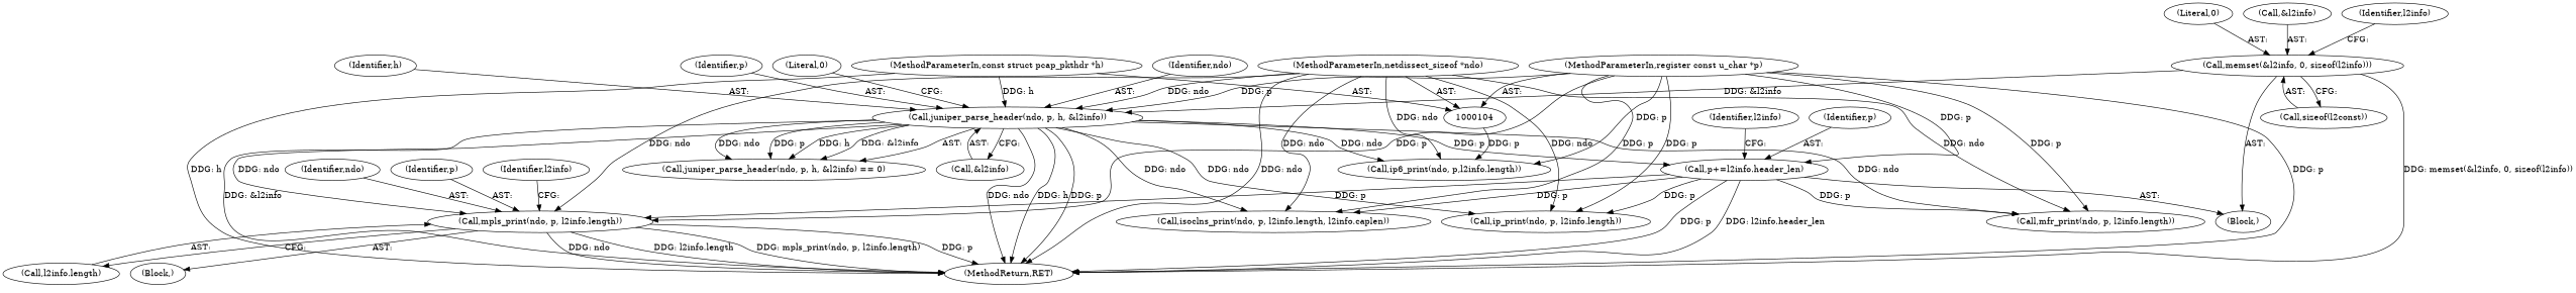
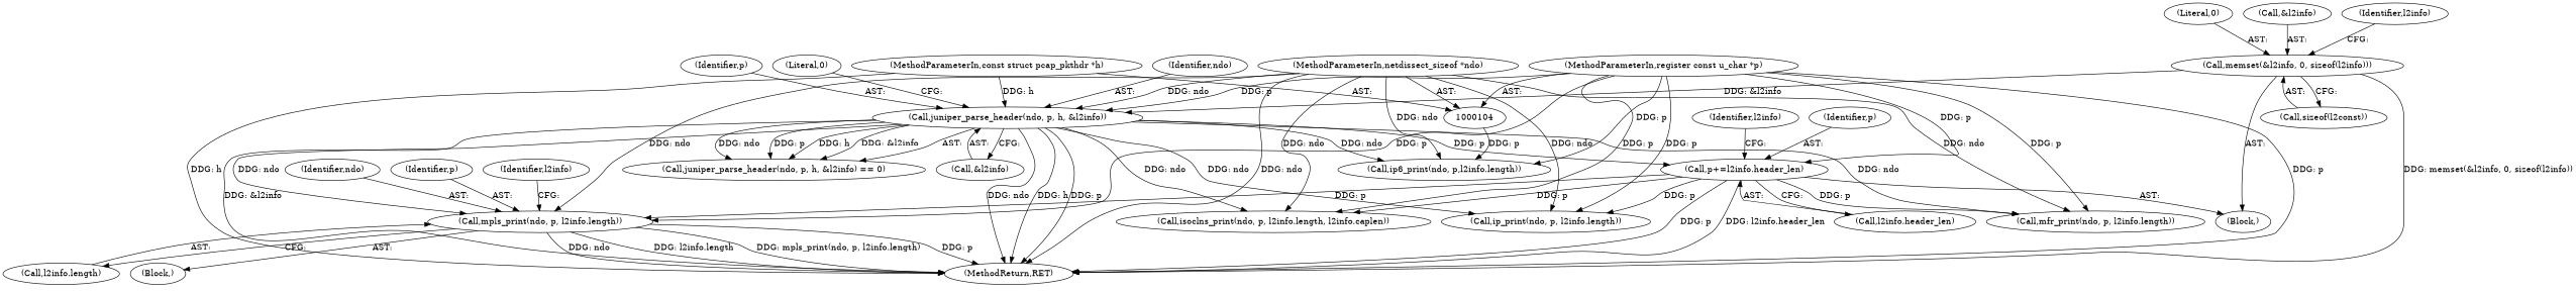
  digraph {
    n1 [label="(Call,mpls_print(ndo, p, l2info.length))"]
    n2 [label="(MethodReturn,RET)"]
    n3 [label="(Call,l2info.length)"]
    n4 [label="(Block,)"]
    n5 [label="(Call,juniper_parse_header(ndo, p, h, &l2info))"]
    n6 [label="(Call,p+=l2info.header_len)"]
    n7 [label="(Call,mfr_print(ndo, p, l2info.length))"]
    n8 [label="(Call,juniper_parse_header(ndo, p, h, &l2info) == 0)"]
    n9 [label="(Call,ip6_print(ndo, p,l2info.length))"]
    n10 [label="(Call,&l2info)"]
    n11 [label="(Call,ip_print(ndo, p, l2info.length))"]
    n12 [label="(Call,isoclns_print(ndo, p, l2info.length, l2info.caplen))"]
    n13 [label="(Block,)"]
+   n14 [label="(Call,l2info.header_len)"]
    n15 [label="(MethodParameterIn,netdissect_sizeof *ndo)"]
    1000104
    n17 [label="(MethodParameterIn,register const u_char *p)"]
    n18 [label="(MethodParameterIn,const struct pcap_pkthdr *h)"]
    n19 [label="(Call,memset(&l2info, 0, sizeof(l2info)))"]
    n20 [label="(Call,sizeof(l2const))"]
    n21 [label="(Literal,0)"]
    n22 [label="(Identifier,ndo)"]
    n23 [label="(Identifier,l2info)"]
    n24 [label="(Identifier,p)"]
    n25 [label="(Identifier,l2info)"]
    n26 [label="(Identifier,ndo)"]
-   n27 [label="(Identifier,h)"]
    n28 [label="(Identifier,p)"]
    n29 [label="(Call,&l2info)"]
    n30 [label="(Identifier,p)"]
    n31 [label="(Literal,0)"]
    n32 [label="(Identifier,l2info)"]
    n1 -> n2 [label="DDG: l2info.length"]
    n1 -> n2 [label="DDG: mpls_print(ndo, p, l2info.length)"]
    n1 -> n2 [label="DDG: p"]
    n1 -> n2 [label="DDG: ndo"]
    n1 -> n3 [label="CFG: "]
    n1 -> n4 [label="AST: "]
    n3 -> n1 [label="AST: "]
    n5 -> n1 [label="DDG: ndo"]
    n5 -> n2 [label="DDG: h"]
    n5 -> n2 [label="DDG: p"]
    n5 -> n2 [label="DDG: &l2info"]
    n5 -> n2 [label="DDG: ndo"]
    n5 -> n6 [label="DDG: p"]
    n5 -> n7 [label="DDG: ndo"]
    n5 -> n8 [label="AST: "]
    n5 -> n8 [label="DDG: ndo"]
    n5 -> n8 [label="DDG: p"]
    n5 -> n8 [label="DDG: h"]
    n5 -> n8 [label="DDG: &l2info"]
    n5 -> n9 [label="DDG: ndo"]
    n5 -> n10 [label="CFG: "]
    n5 -> n11 [label="DDG: ndo"]
    n5 -> n12 [label="DDG: ndo"]
    n6 -> n1 [label="DDG: p"]
    n6 -> n2 [label="DDG: p"]
    n6 -> n2 [label="DDG: l2info.header_len"]
    n6 -> n7 [label="DDG: p"]
    n6 -> n11 [label="DDG: p"]
    n6 -> n12 [label="DDG: p"]
    n6 -> n13 [label="AST: "]
+   n6 -> n14 [label="CFG: "]
    n10 -> n5 [label="AST: "]
+   n14 -> n6 [label="AST: "]
    n15 -> n1 [label="DDG: ndo"]
    n15 -> n2 [label="DDG: ndo"]
    n15 -> n5 [label="DDG: ndo"]
    n15 -> n7 [label="DDG: ndo"]
    n15 -> n9 [label="DDG: ndo"]
    n15 -> n11 [label="DDG: ndo"]
    n15 -> n12 [label="DDG: ndo"]
    n15 -> 1000104 [label="AST: "]
    1000104 -> n9 [label="DDG: p"]
    n17 -> n1 [label="DDG: p"]
    n17 -> n2 [label="DDG: p"]
    n17 -> n5 [label="DDG: p"]
    n17 -> n6 [label="DDG: p"]
    n17 -> n7 [label="DDG: p"]
    n17 -> n9 [label="DDG: p"]
    n17 -> n11 [label="DDG: p"]
    n17 -> n12 [label="DDG: p"]
    n17 -> 1000104 [label="AST: "]
    n18 -> n2 [label="DDG: h"]
    n18 -> n5 [label="DDG: h"]
    n18 -> 1000104 [label="AST: "]
    n19 -> n2 [label="DDG: memset(&l2info, 0, sizeof(l2info))"]
    n19 -> n5 [label="DDG: &l2info"]
    n19 -> n13 [label="AST: "]
    n19 -> n20 [label="CFG: "]
    n20 -> n19 [label="AST: "]
    n21 -> n19 [label="AST: "]
    n22 -> n1 [label="AST: "]
    n23 -> n6 [label="CFG: "]
    n24 -> n1 [label="AST: "]
    n25 -> n1 [label="CFG: "]
    n26 -> n5 [label="AST: "]
-   n27 -> n5 [label="AST: "]
    n28 -> n5 [label="AST: "]
    n29 -> n19 [label="AST: "]
    n30 -> n6 [label="AST: "]
    n31 -> n5 [label="CFG: "]
    n32 -> n19 [label="CFG: "]
  }
